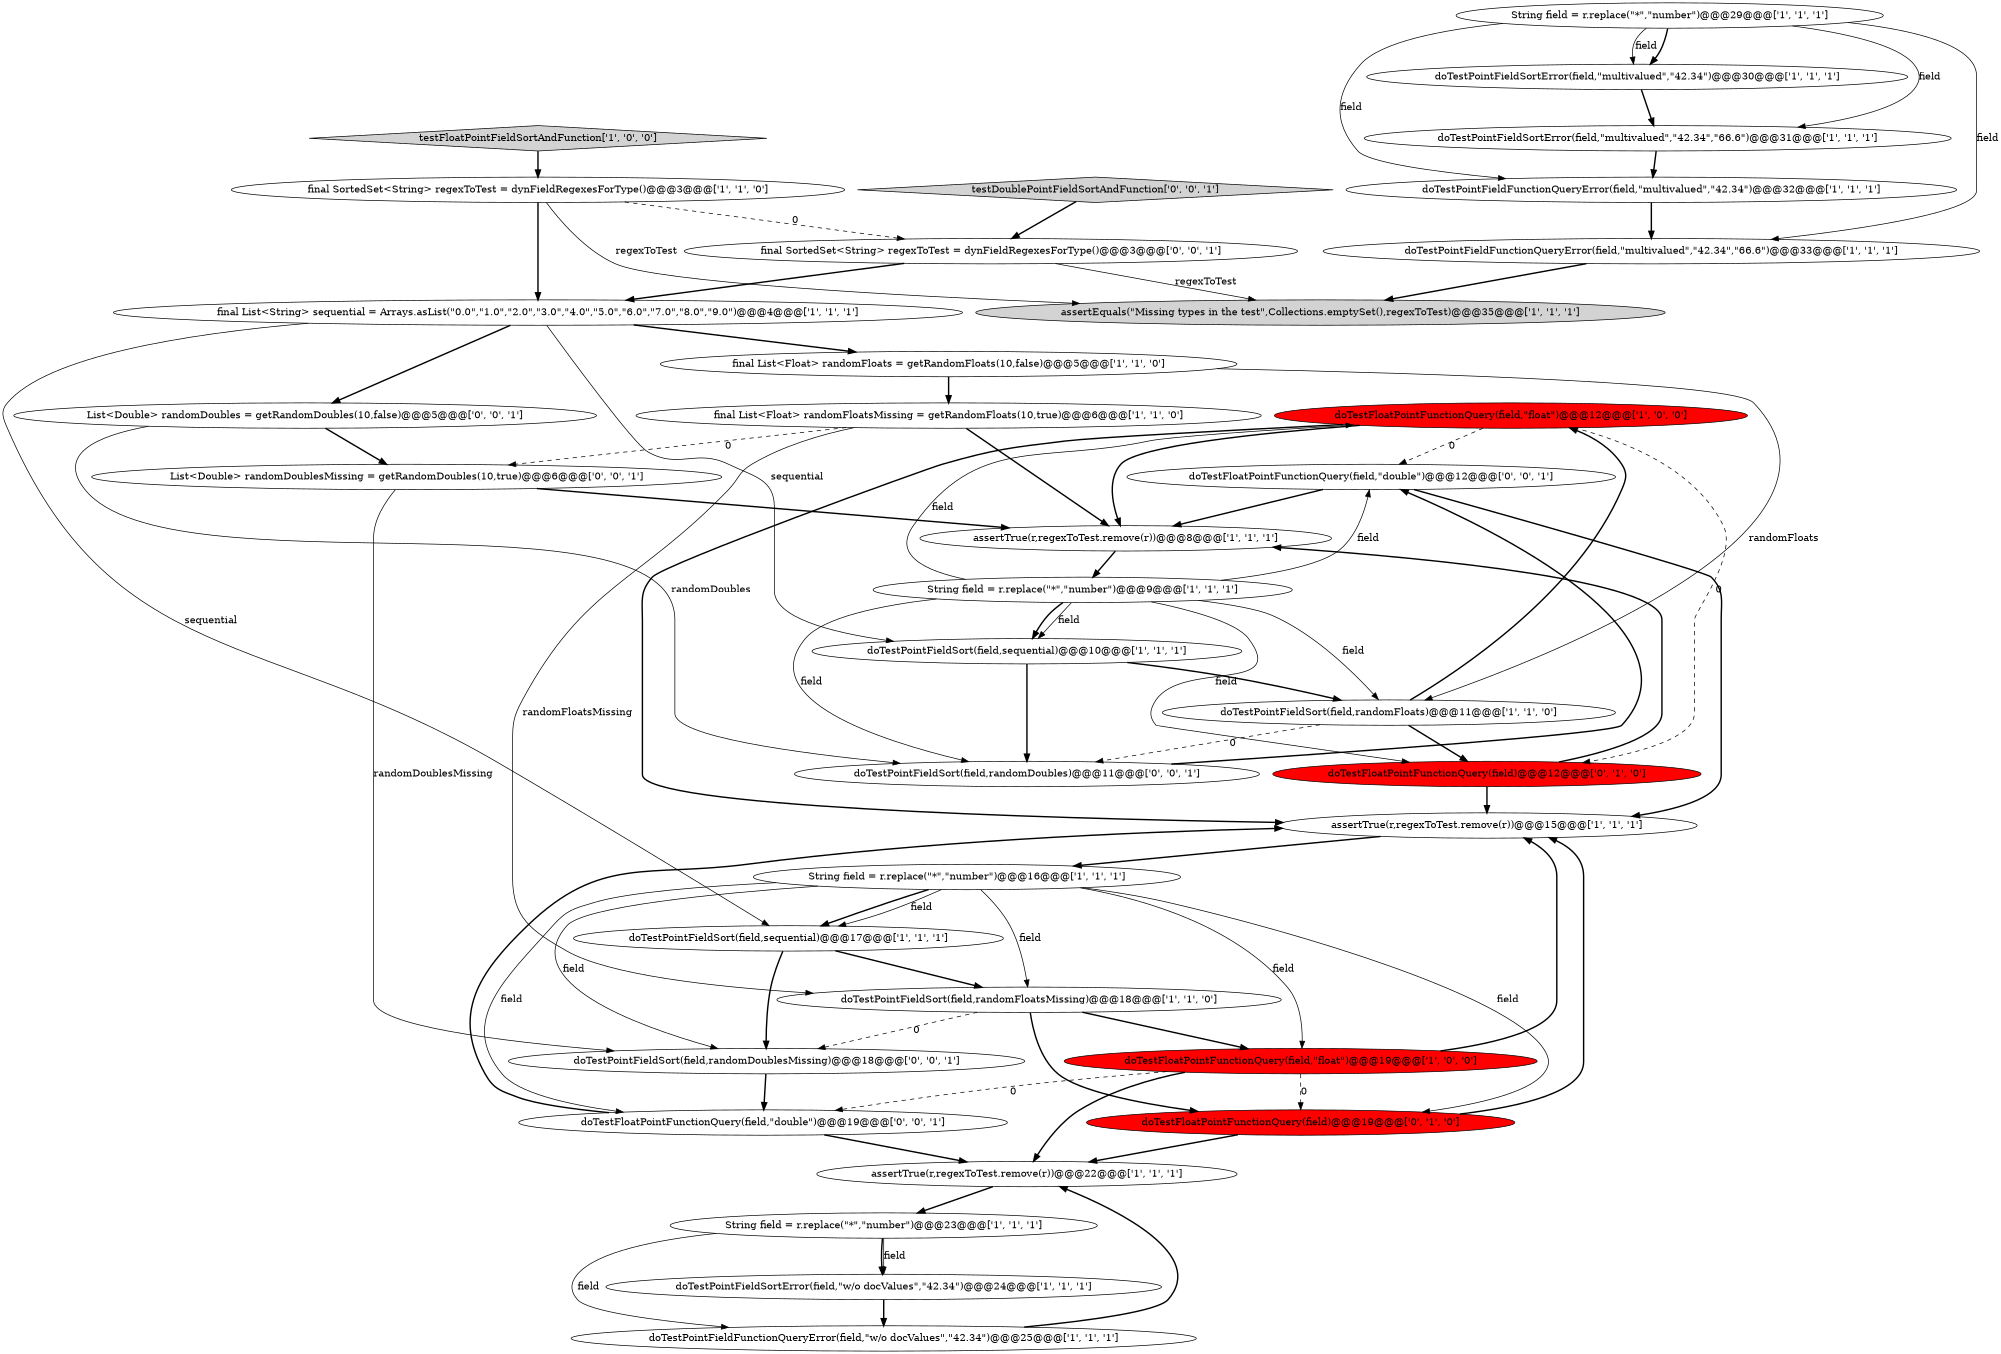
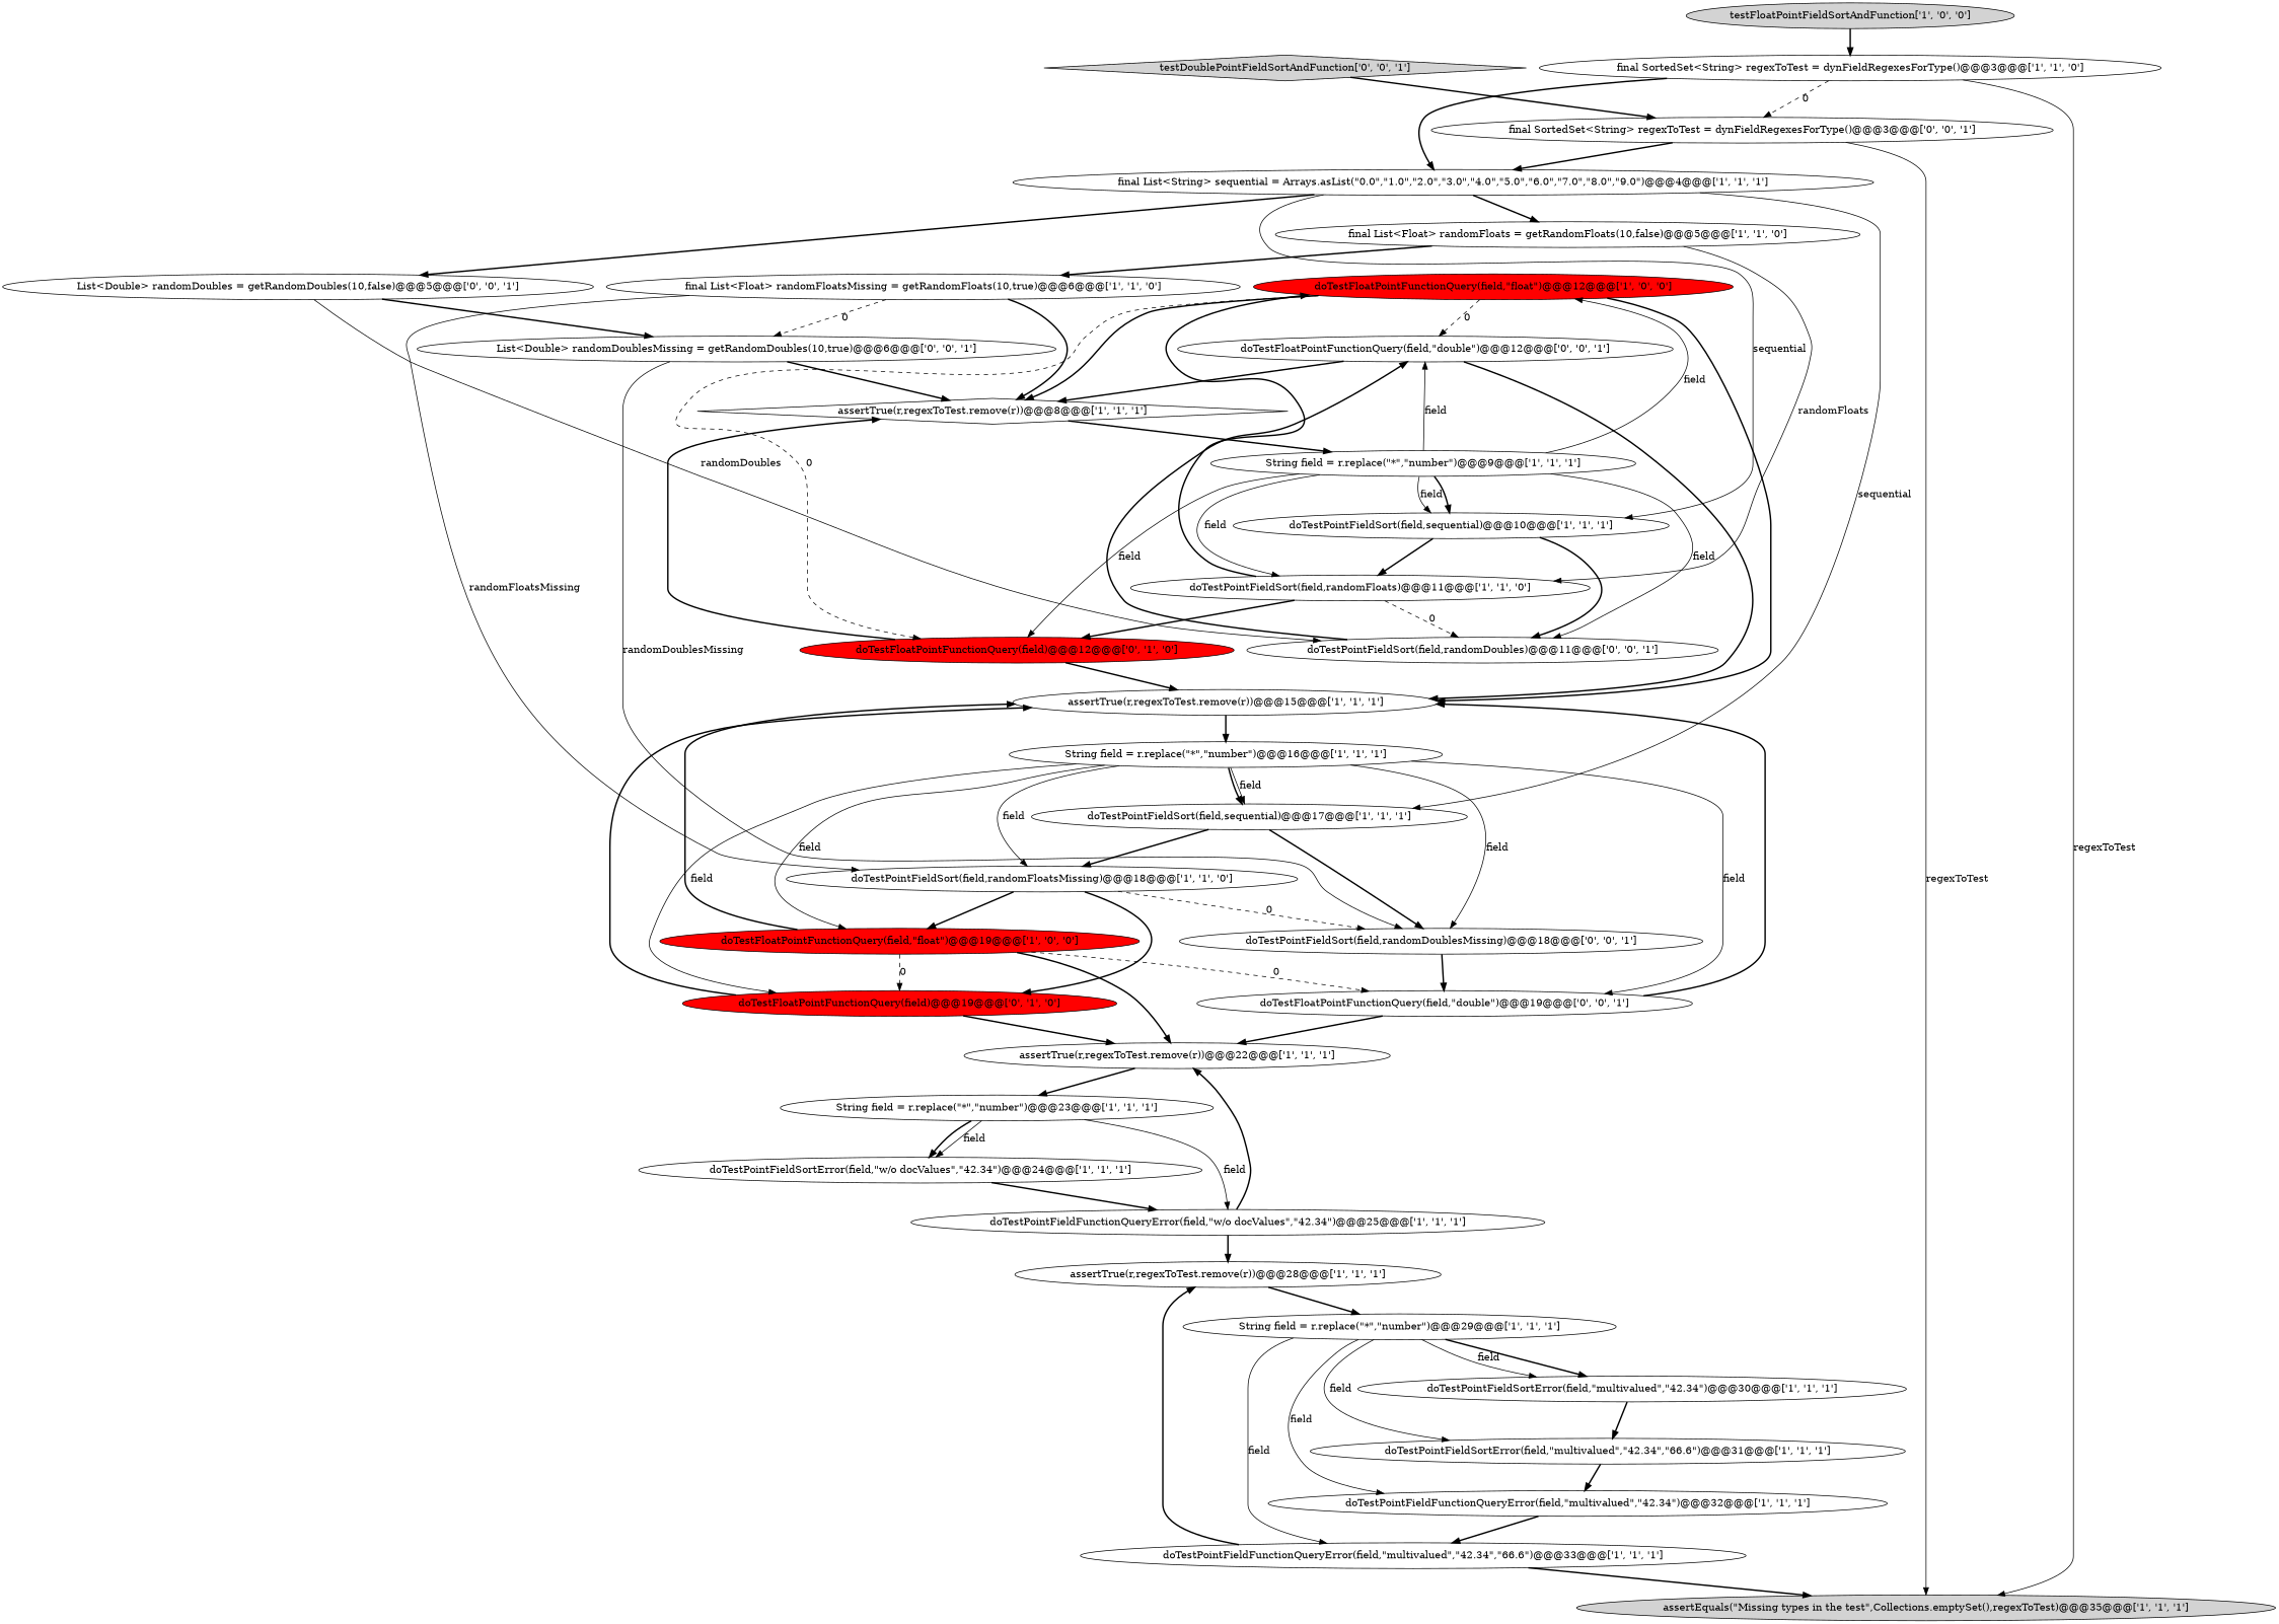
  digraph {
    node [fillcolor=white shape=ellipse style=filled]
    edge [style=bold]
    n1 [fillcolor=red label="doTestFloatPointFunctionQuery(field,\"float\")@@@12@@@['1', '0', '0']"]
    n2 [label="doTestFloatPointFunctionQuery(field,\"double\")@@@12@@@['0', '0', '1']"]
    n3 [fillcolor=red label="doTestFloatPointFunctionQuery(field)@@@12@@@['0', '1', '0']"]
    n4 [label="assertTrue(r,regexToTest.remove(r))@@@15@@@['1', '1', '1']"]
-   n5 [label="assertTrue(r,regexToTest.remove(r))@@@8@@@['1', '1', '1']"]
+   n5 [label="assertTrue(r,regexToTest.remove(r))@@@8@@@['1', '1', '1']" shape=diamond]
    n6 [label="String field = r.replace(\"*\",\"number\")@@@16@@@['1', '1', '1']"]
    n7 [label="String field = r.replace(\"*\",\"number\")@@@9@@@['1', '1', '1']"]
    n8 [fillcolor=lightgray label="testDoublePointFieldSortAndFunction['0', '0', '1']" shape=diamond]
    n9 [label="final SortedSet<String> regexToTest = dynFieldRegexesForType()@@@3@@@['0', '0', '1']"]
    n10 [label="final List<String> sequential = Arrays.asList(\"0.0\",\"1.0\",\"2.0\",\"3.0\",\"4.0\",\"5.0\",\"6.0\",\"7.0\",\"8.0\",\"9.0\")@@@4@@@['1', '1', '1']"]
    n11 [fillcolor=lightgray label="assertEquals(\"Missing types in the test\",Collections.emptySet(),regexToTest)@@@35@@@['1', '1', '1']"]
    n12 [fillcolor=red label="doTestFloatPointFunctionQuery(field)@@@19@@@['0', '1', '0']"]
    n13 [label="assertTrue(r,regexToTest.remove(r))@@@22@@@['1', '1', '1']"]
    n14 [label="String field = r.replace(\"*\",\"number\")@@@23@@@['1', '1', '1']"]
    n15 [label="doTestPointFieldSortError(field,\"multivalued\",\"42.34\",\"66.6\")@@@31@@@['1', '1', '1']"]
    n16 [label="doTestPointFieldFunctionQueryError(field,\"multivalued\",\"42.34\")@@@32@@@['1', '1', '1']"]
    n17 [label="doTestPointFieldFunctionQueryError(field,\"multivalued\",\"42.34\",\"66.6\")@@@33@@@['1', '1', '1']"]
    n18 [label="final SortedSet<String> regexToTest = dynFieldRegexesForType()@@@3@@@['1', '1', '0']"]
    n19 [label="doTestPointFieldSort(field,sequential)@@@17@@@['1', '1', '1']"]
    n20 [label="doTestPointFieldSort(field,sequential)@@@10@@@['1', '1', '1']"]
    n21 [label="final List<Float> randomFloats = getRandomFloats(10,false)@@@5@@@['1', '1', '0']"]
    n22 [label="List<Double> randomDoubles = getRandomDoubles(10,false)@@@5@@@['0', '0', '1']"]
+   n23 [label="assertTrue(r,regexToTest.remove(r))@@@28@@@['1', '1', '1']"]
    n24 [label="doTestPointFieldSort(field,randomDoublesMissing)@@@18@@@['0', '0', '1']"]
    n25 [fillcolor=red label="doTestFloatPointFunctionQuery(field,\"float\")@@@19@@@['1', '0', '0']"]
    n26 [label="doTestPointFieldSort(field,randomFloatsMissing)@@@18@@@['1', '1', '0']"]
    n27 [label="doTestFloatPointFunctionQuery(field,\"double\")@@@19@@@['0', '0', '1']"]
    n28 [label="String field = r.replace(\"*\",\"number\")@@@29@@@['1', '1', '1']"]
    n29 [label="doTestPointFieldSortError(field,\"multivalued\",\"42.34\")@@@30@@@['1', '1', '1']"]
    n30 [label="doTestPointFieldSort(field,randomFloats)@@@11@@@['1', '1', '0']"]
    n31 [label="doTestPointFieldSort(field,randomDoubles)@@@11@@@['0', '0', '1']"]
    n32 [label="doTestPointFieldSortError(field,\"w/o docValues\",\"42.34\")@@@24@@@['1', '1', '1']"]
    n33 [label="doTestPointFieldFunctionQueryError(field,\"w/o docValues\",\"42.34\")@@@25@@@['1', '1', '1']"]
    n34 [label="final List<Float> randomFloatsMissing = getRandomFloats(10,true)@@@6@@@['1', '1', '0']"]
    n35 [label="List<Double> randomDoublesMissing = getRandomDoubles(10,true)@@@6@@@['0', '0', '1']"]
-   n36 [fillcolor=lightgray label="testFloatPointFieldSortAndFunction['1', '0', '0']" shape=diamond]
+   n36 [fillcolor=lightgray label="testFloatPointFieldSortAndFunction['1', '0', '0']"]
    n1 -> n2 [label=0 style=dashed]
    n1 -> n3 [label=0 style=dashed]
    n1 -> n4
    n1 -> n5
    n2 -> n4
    n2 -> n5
    n3 -> n4
    n3 -> n5
    n4 -> n6
    n5 -> n7
    n6 -> n12 [label=field style=solid]
    n6 -> n19
    n6 -> n19 [label=field style=solid]
    n6 -> n24 [label=field style=solid]
    n6 -> n25 [label=field style=solid]
    n6 -> n26 [label=field style=solid]
    n6 -> n27 [label=field style=solid]
    n7 -> n1 [label=field style=solid]
    n7 -> n2 [label=field style=solid]
    n7 -> n3 [label=field style=solid]
    n7 -> n20 [label=field style=solid]
    n7 -> n20
    n7 -> n30 [label=field style=solid]
    n7 -> n31 [label=field style=solid]
    n8 -> n9
    n9 -> n10
    n9 -> n11 [label=regexToTest style=solid]
    n10 -> n19 [label=sequential style=solid]
    n10 -> n20 [label=sequential style=solid]
    n10 -> n21
    n10 -> n22
    n12 -> n4
    n12 -> n13
    n13 -> n14
    n14 -> n32 [label=field style=solid]
    n14 -> n32
    n14 -> n33 [label=field style=solid]
    n15 -> n16
    n16 -> n17
    n17 -> n11
+   n17 -> n23
    n18 -> n9 [label=0 style=dashed]
    n18 -> n10
    n18 -> n11 [label=regexToTest style=solid]
    n19 -> n24
    n19 -> n26
    n20 -> n30
    n20 -> n31
    n21 -> n30 [label=randomFloats style=solid]
    n21 -> n34
    n22 -> n31 [label=randomDoubles style=solid]
    n22 -> n35
+   n23 -> n28
    n24 -> n27
    n25 -> n4
    n25 -> n12 [label=0 style=dashed]
    n25 -> n13
    n25 -> n27 [label=0 style=dashed]
    n26 -> n12
    n26 -> n24 [label=0 style=dashed]
    n26 -> n25
    n27 -> n4
    n27 -> n13
    n28 -> n15 [label=field style=solid]
    n28 -> n16 [label=field style=solid]
    n28 -> n17 [label=field style=solid]
    n28 -> n29
    n28 -> n29 [label=field style=solid]
    n29 -> n15
    n30 -> n1
    n30 -> n3
    n30 -> n31 [label=0 style=dashed]
    n31 -> n2
    n32 -> n33
    n33 -> n13
+   n33 -> n23
    n34 -> n5
    n34 -> n26 [label=randomFloatsMissing style=solid]
    n34 -> n35 [label=0 style=dashed]
    n35 -> n5
    n35 -> n24 [label=randomDoublesMissing style=solid]
    n36 -> n18
  }
